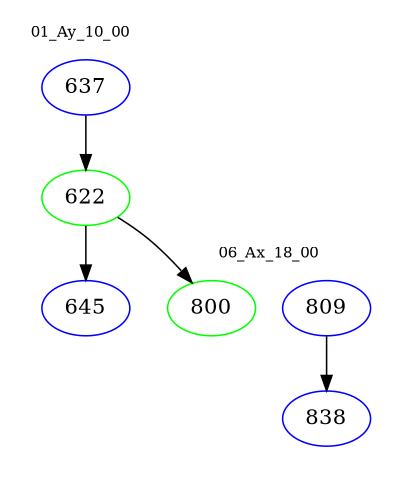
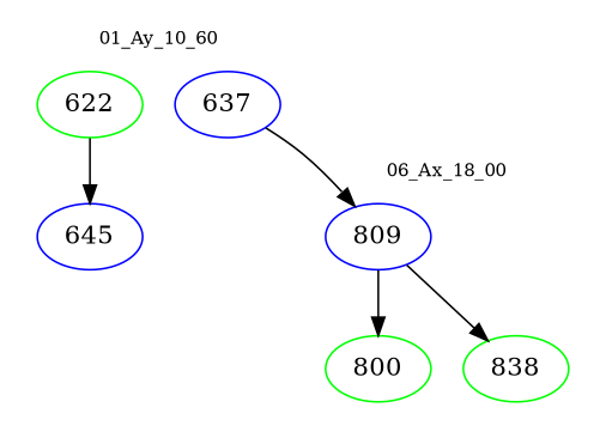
  digraph {
    node [color=blue]
    edge [color=black]
    n1 [label=637]
    n2 [color=green label=622]
    n3 [label=645]
    n4 [label=809]
    n5 [color=green label=800]
-   n6 [label=838]
+   n6 [color=green label=838]
    subgraph cluster_1 {
      color=white
      fontsize=10
-     label="01_Ay_10_00"
+     label="01_Ay_10_60"
      n1
      n2
      n3
    }
    subgraph cluster_2 {
      color=white
      fontsize=10
      label="06_Ax_18_00"
      n4
      n5
      n6
    }
-   n1 -> n2
+   n1 -> n4
    n2 -> n3
-   n2 -> n5
+   n4 -> n5
    n4 -> n6
  }
